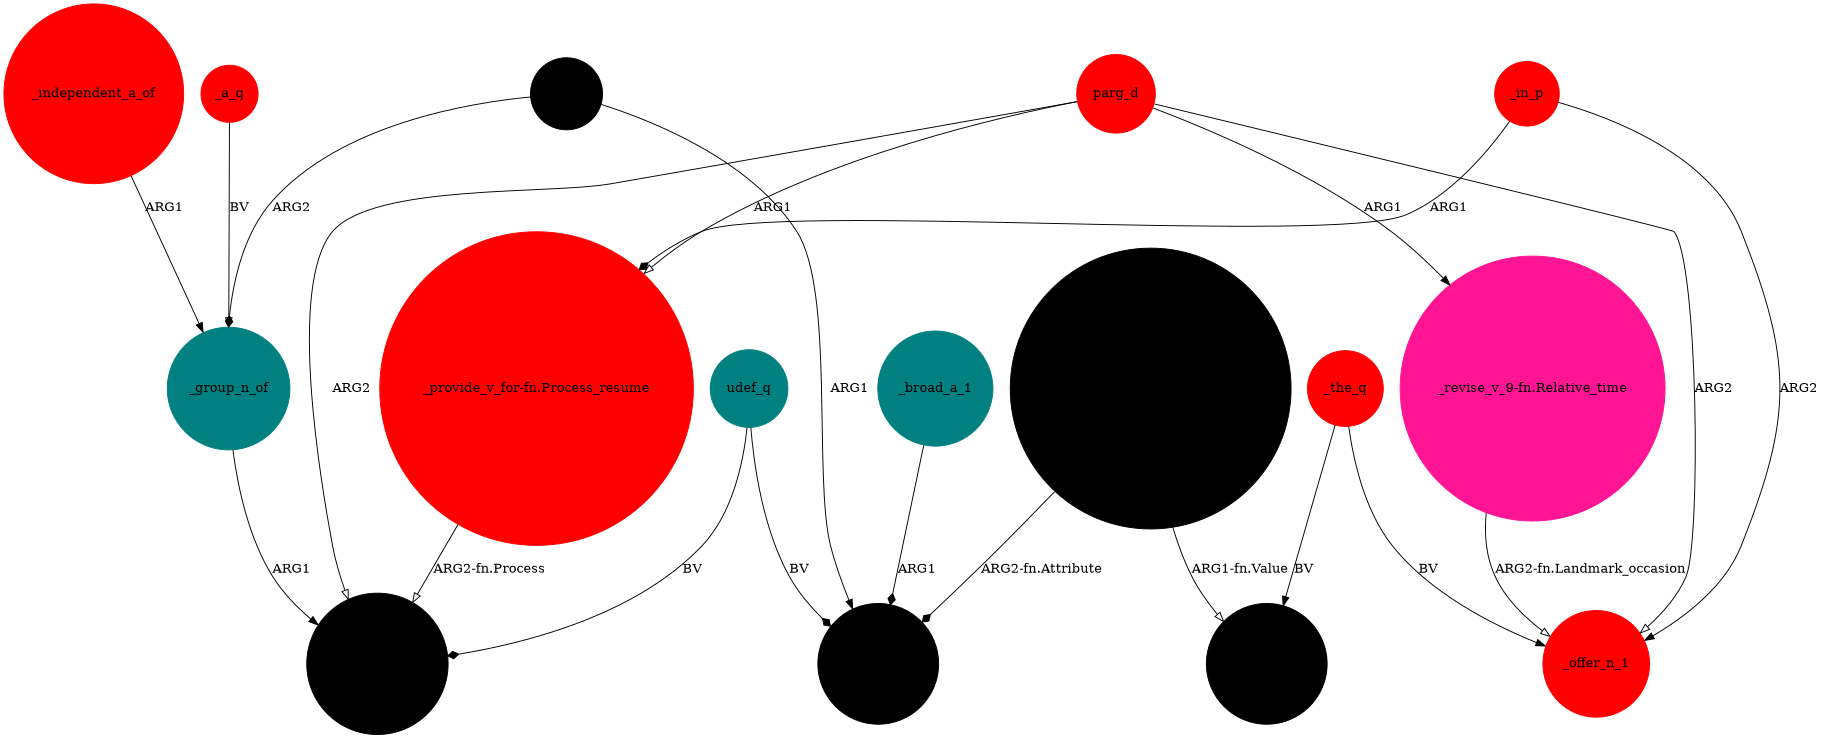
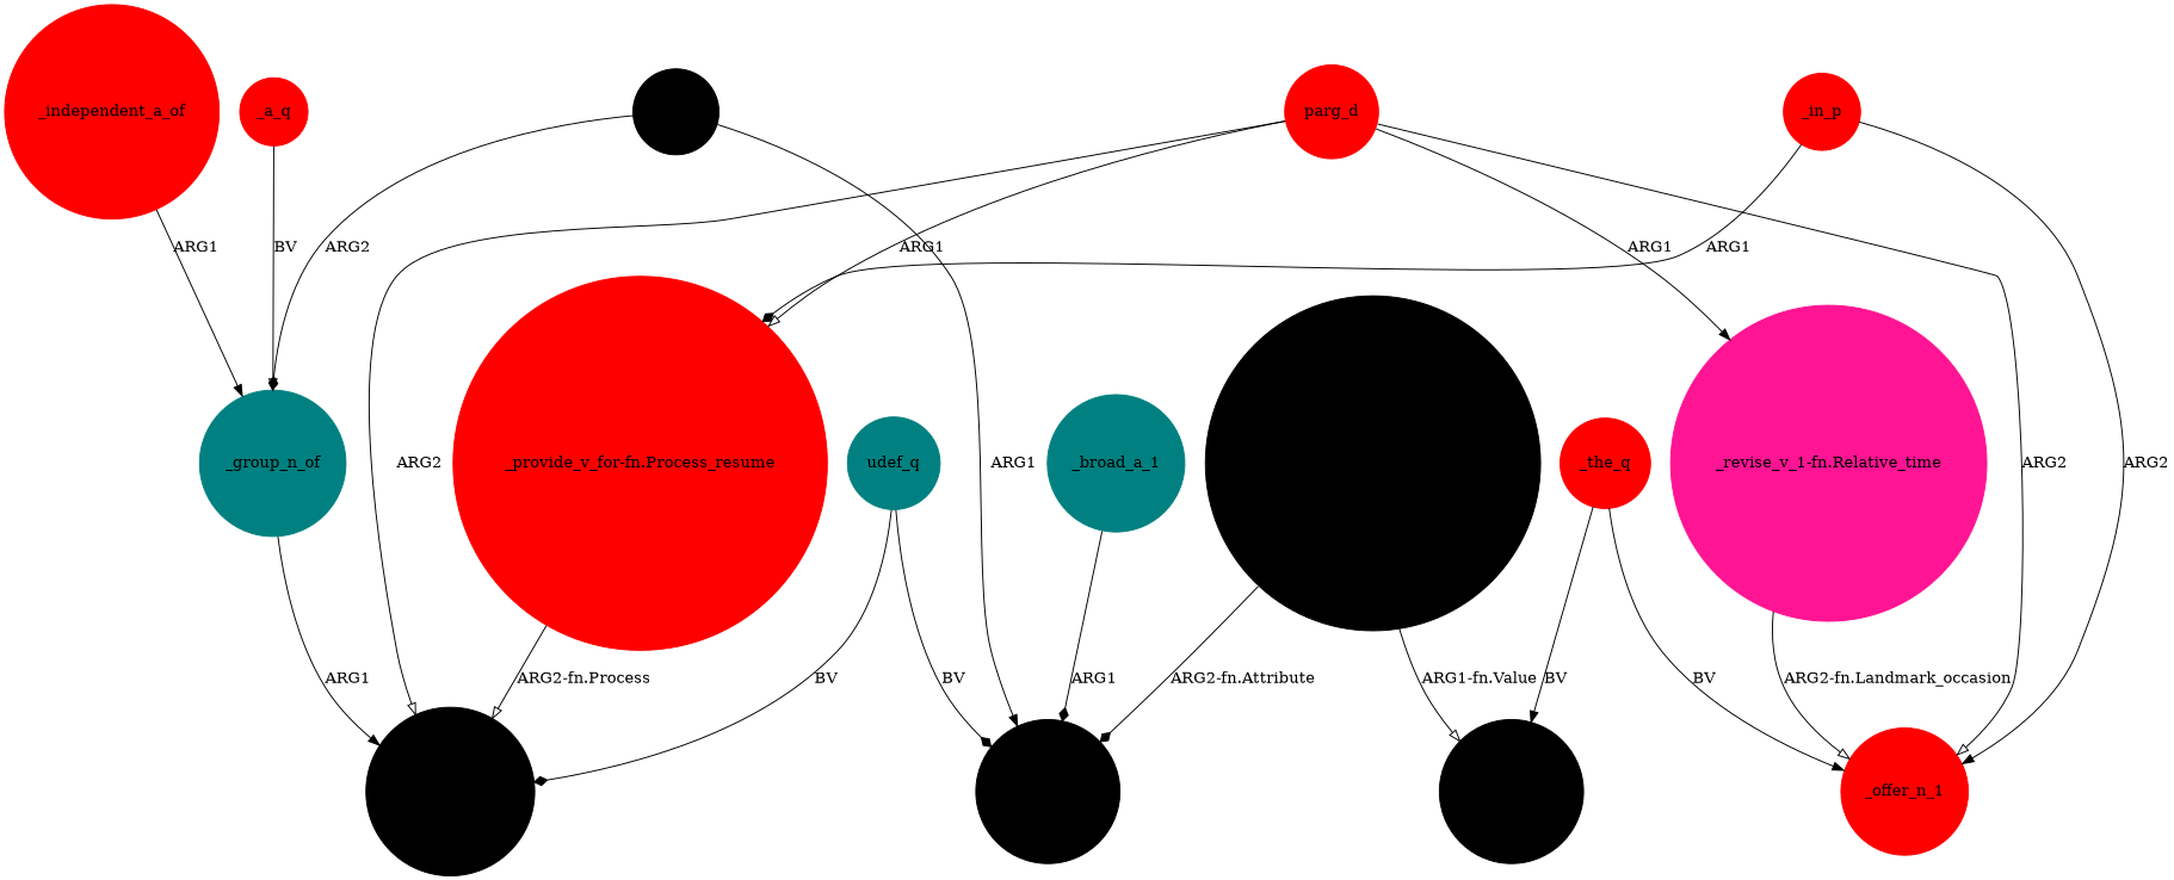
  digraph {
    node [shape=circle style=filled color=red]
    edge [arrowhead=normal]
    udef_q [color=teal]
    _director_n_of [color=black]
    _power_n_1 [color=black]
    _group_n_of [color=teal]
    parg_d
    _offer_n_1
-   "_revise_v_1-fn.Relative_time" [color=deeppink label="_revise_v_9-fn.Relative_time"]
+   "_revise_v_1-fn.Relative_time" [color=deeppink]
    "_provide_v_for-fn.Process_resume"
    "_outline_v_to-fn.Amounting_to" [color=black]
    _letter_n_of [color=black]
    _independent_a_of
    _a_q
    _for_p [color=black]
    _in_p
    _the_q
    _broad_a_1 [color=teal]
    udef_q -> _director_n_of [label=BV arrowhead=diamond]
    udef_q -> _power_n_1 [label=BV arrowhead=diamond]
    _group_n_of -> _director_n_of [label=ARG1]
    parg_d -> _director_n_of [label=ARG2 arrowhead=onormal]
    parg_d -> _offer_n_1 [label=ARG2 arrowhead=onormal]
    parg_d -> "_revise_v_1-fn.Relative_time" [label=ARG1]
    parg_d -> "_provide_v_for-fn.Process_resume" [label=ARG1 arrowhead=onormal]
    "_revise_v_1-fn.Relative_time" -> _offer_n_1 [label="ARG2-fn.Landmark_occasion" arrowhead=onormal]
    "_provide_v_for-fn.Process_resume" -> _director_n_of [label="ARG2-fn.Process" arrowhead=onormal]
    "_outline_v_to-fn.Amounting_to" -> _power_n_1 [label="ARG2-fn.Attribute" arrowhead=diamond]
    "_outline_v_to-fn.Amounting_to" -> _letter_n_of [label="ARG1-fn.Value" arrowhead=onormal]
    _independent_a_of -> _group_n_of [label=ARG1]
    _a_q -> _group_n_of [label=BV arrowhead=onormal]
    _for_p -> _power_n_1 [label=ARG1]
    _for_p -> _group_n_of [label=ARG2 arrowhead=diamond]
    _in_p -> _offer_n_1 [label=ARG2]
    _in_p -> "_provide_v_for-fn.Process_resume" [label=ARG1 arrowhead=diamond]
    _the_q -> _offer_n_1 [label=BV]
    _the_q -> _letter_n_of [label=BV]
    _broad_a_1 -> _power_n_1 [label=ARG1 arrowhead=diamond]
  }
